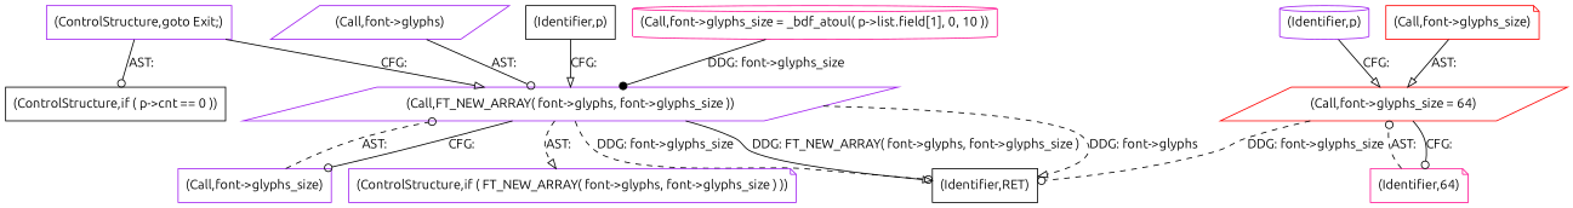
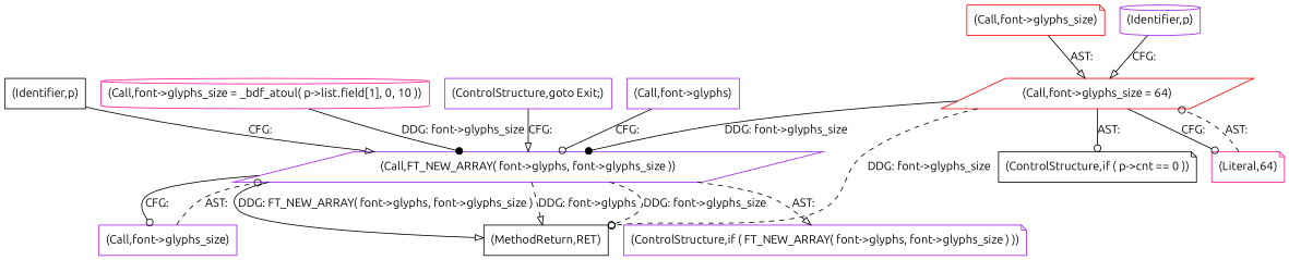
  digraph {
    fontname=Ubuntu
    node [color=purple fontname=Ubuntu shape=box]
    edge [arrowhead=odot fontname=Ubuntu style=solid]
    n1 [color=red label="(Call,font->glyphs_size = 64)" shape=parallelogram]
    n2 [label="(Call,FT_NEW_ARRAY( font->glyphs, font->glyphs_size ))" shape=parallelogram]
-   n3 [color=black label="(Identifier,RET)"]
-   n4 [color=black label="(ControlStructure,if ( p->cnt == 0 ))"]
-   n5 [color=deeppink label="(Identifier,64)" shape=note]
+   n3 [color=black label="(MethodReturn,RET)"]
+   n4 [color=black label="(ControlStructure,if ( p->cnt == 0 ))" shape=note]
+   n5 [color=deeppink label="(Literal,64)" shape=note]
    n6 [label="(Call,font->glyphs_size)"]
    n7 [label="(ControlStructure,if ( FT_NEW_ARRAY( font->glyphs, font->glyphs_size ) ))" shape=note]
    n8 [color=black label="(Identifier,p)"]
    n9 [color=deeppink label="(Call,font->glyphs_size = _bdf_atoul( p->list.field[1], 0, 10 ))" shape=cylinder]
    n10 [label="(ControlStructure,goto Exit;)"]
    n11 [color=red label="(Call,font->glyphs_size)" shape=note]
-   n12 [label="(Call,font->glyphs)" shape=parallelogram]
+   n12 [label="(Call,font->glyphs)"]
    n13 [label="(Identifier,p)" shape=cylinder]
+   n1 -> n2 [arrowhead=dot label="DDG: font->glyphs_size"]
    n1 -> n3 [label="DDG: font->glyphs_size" style=dashed]
-   n10 -> n4 [label="AST: "]
+   n1 -> n4 [label="AST: "]
    n1 -> n5 [label="CFG: "]
    n2 -> n3 [arrowhead=onormal label="DDG: font->glyphs" style=dashed]
    n2 -> n3 [label="DDG: font->glyphs_size" style=dashed]
    n2 -> n3 [arrowhead=onormal label="DDG: FT_NEW_ARRAY( font->glyphs, font->glyphs_size )"]
    n2 -> n6 [label="CFG: "]
    n2 -> n7 [arrowhead=onormal label="AST: " style=dashed]
    n5 -> n1 [label="AST: " style=dashed]
    n6 -> n2 [label="AST: " style=dashed]
    n8 -> n2 [arrowhead=onormal label="CFG: "]
    n9 -> n2 [arrowhead=dot label="DDG: font->glyphs_size"]
    n10 -> n2 [arrowhead=onormal label="CFG: "]
    n11 -> n1 [arrowhead=onormal label="AST: "]
-   n12 -> n2 [label="AST: "]
+   n12 -> n2 [label="CFG: "]
    n13 -> n1 [arrowhead=onormal label="CFG: "]
  }
